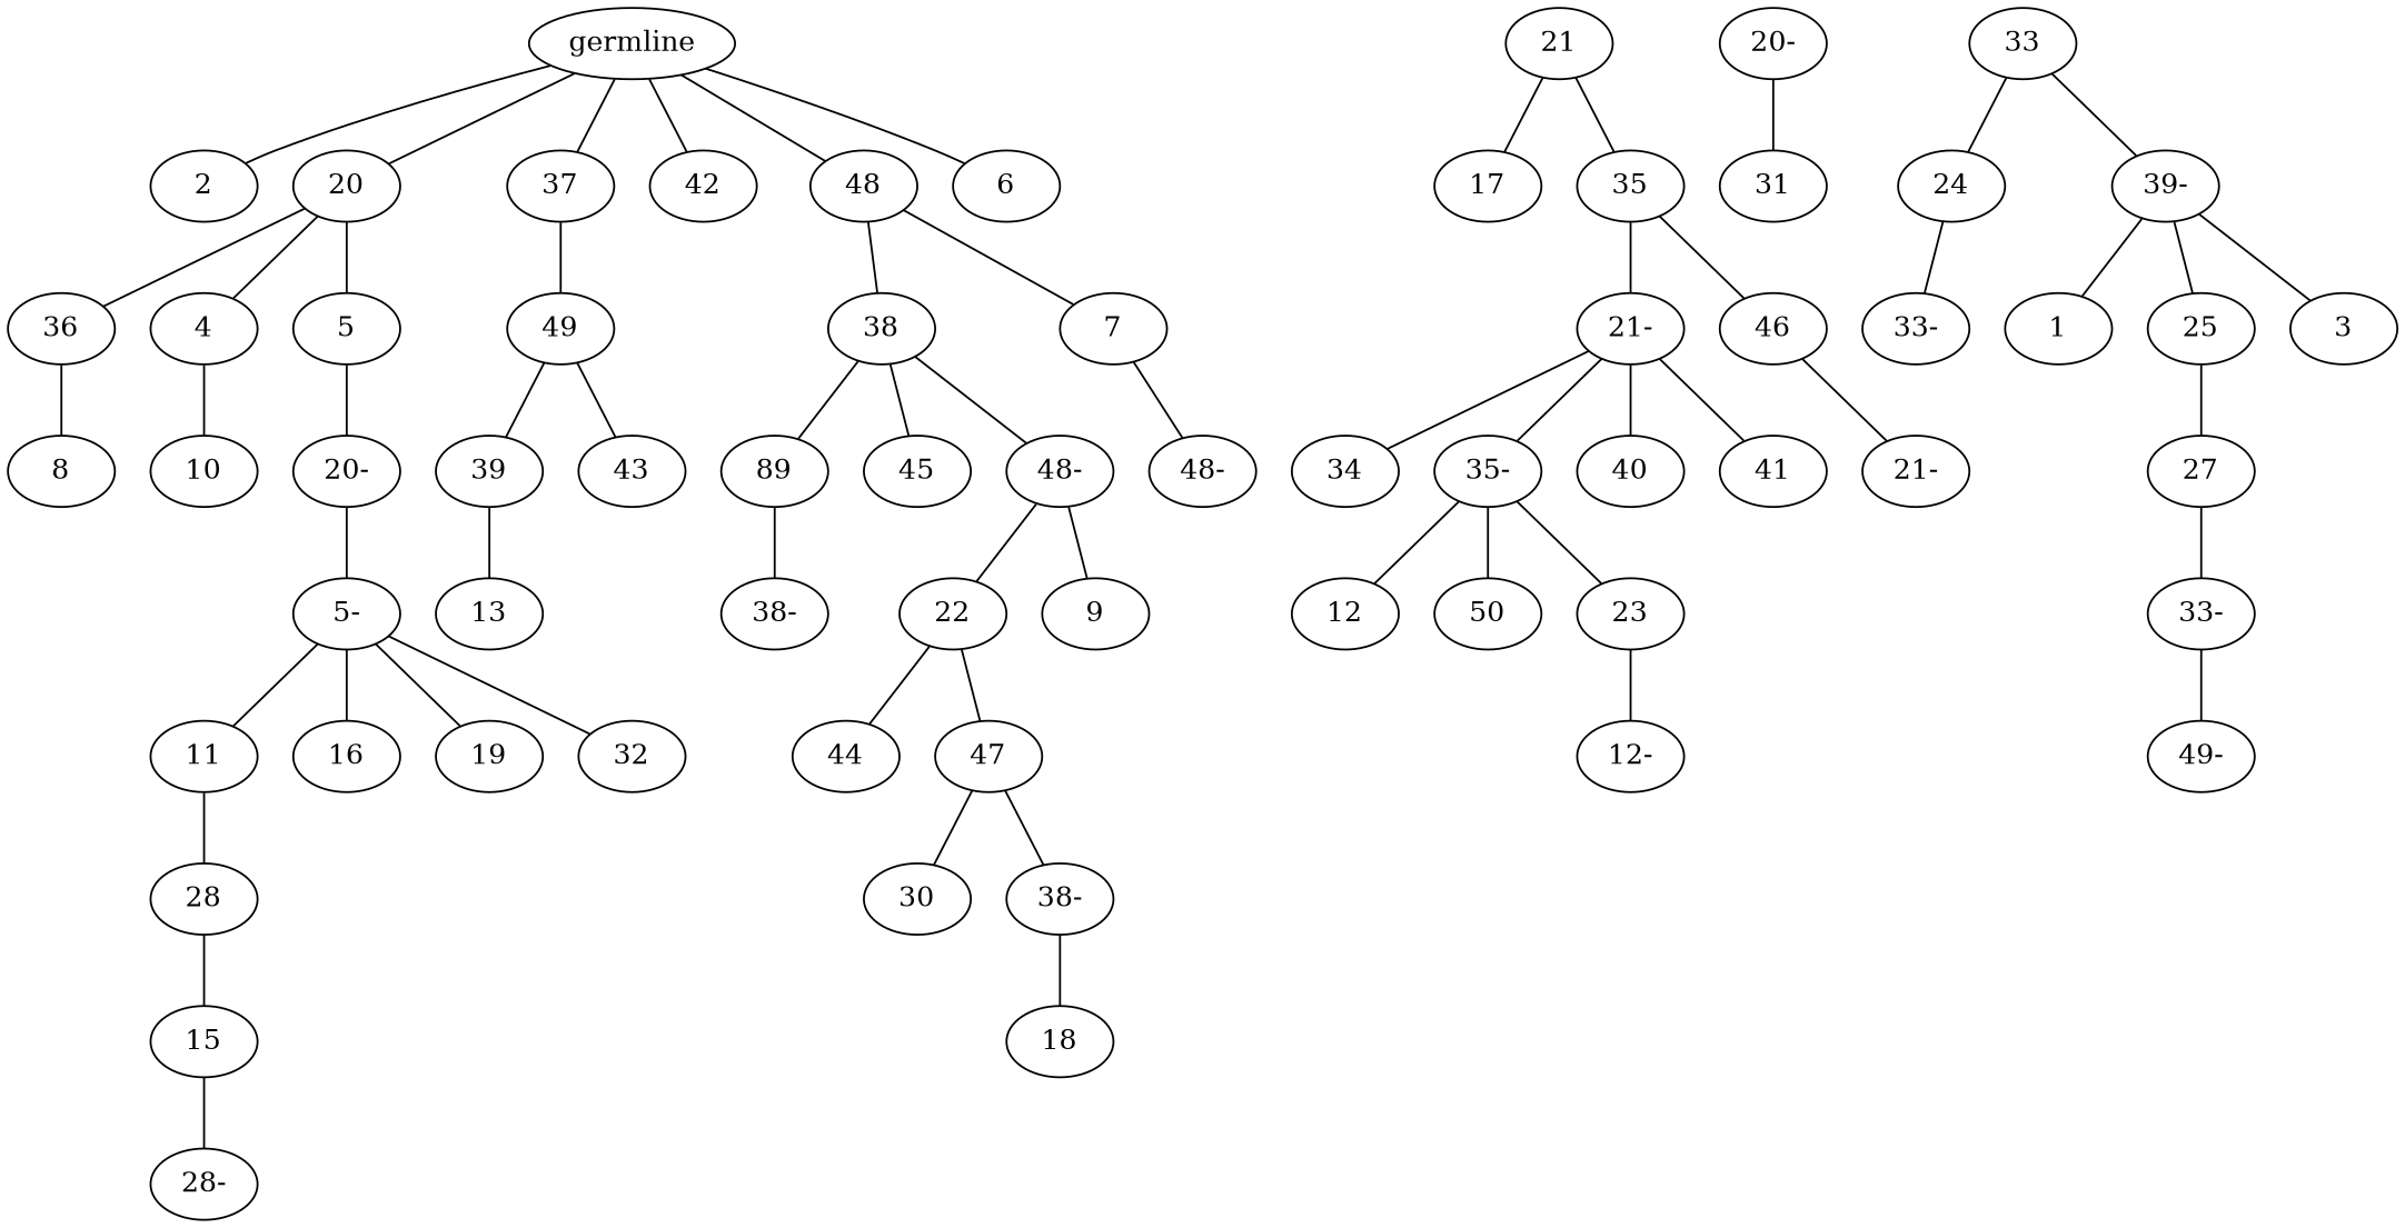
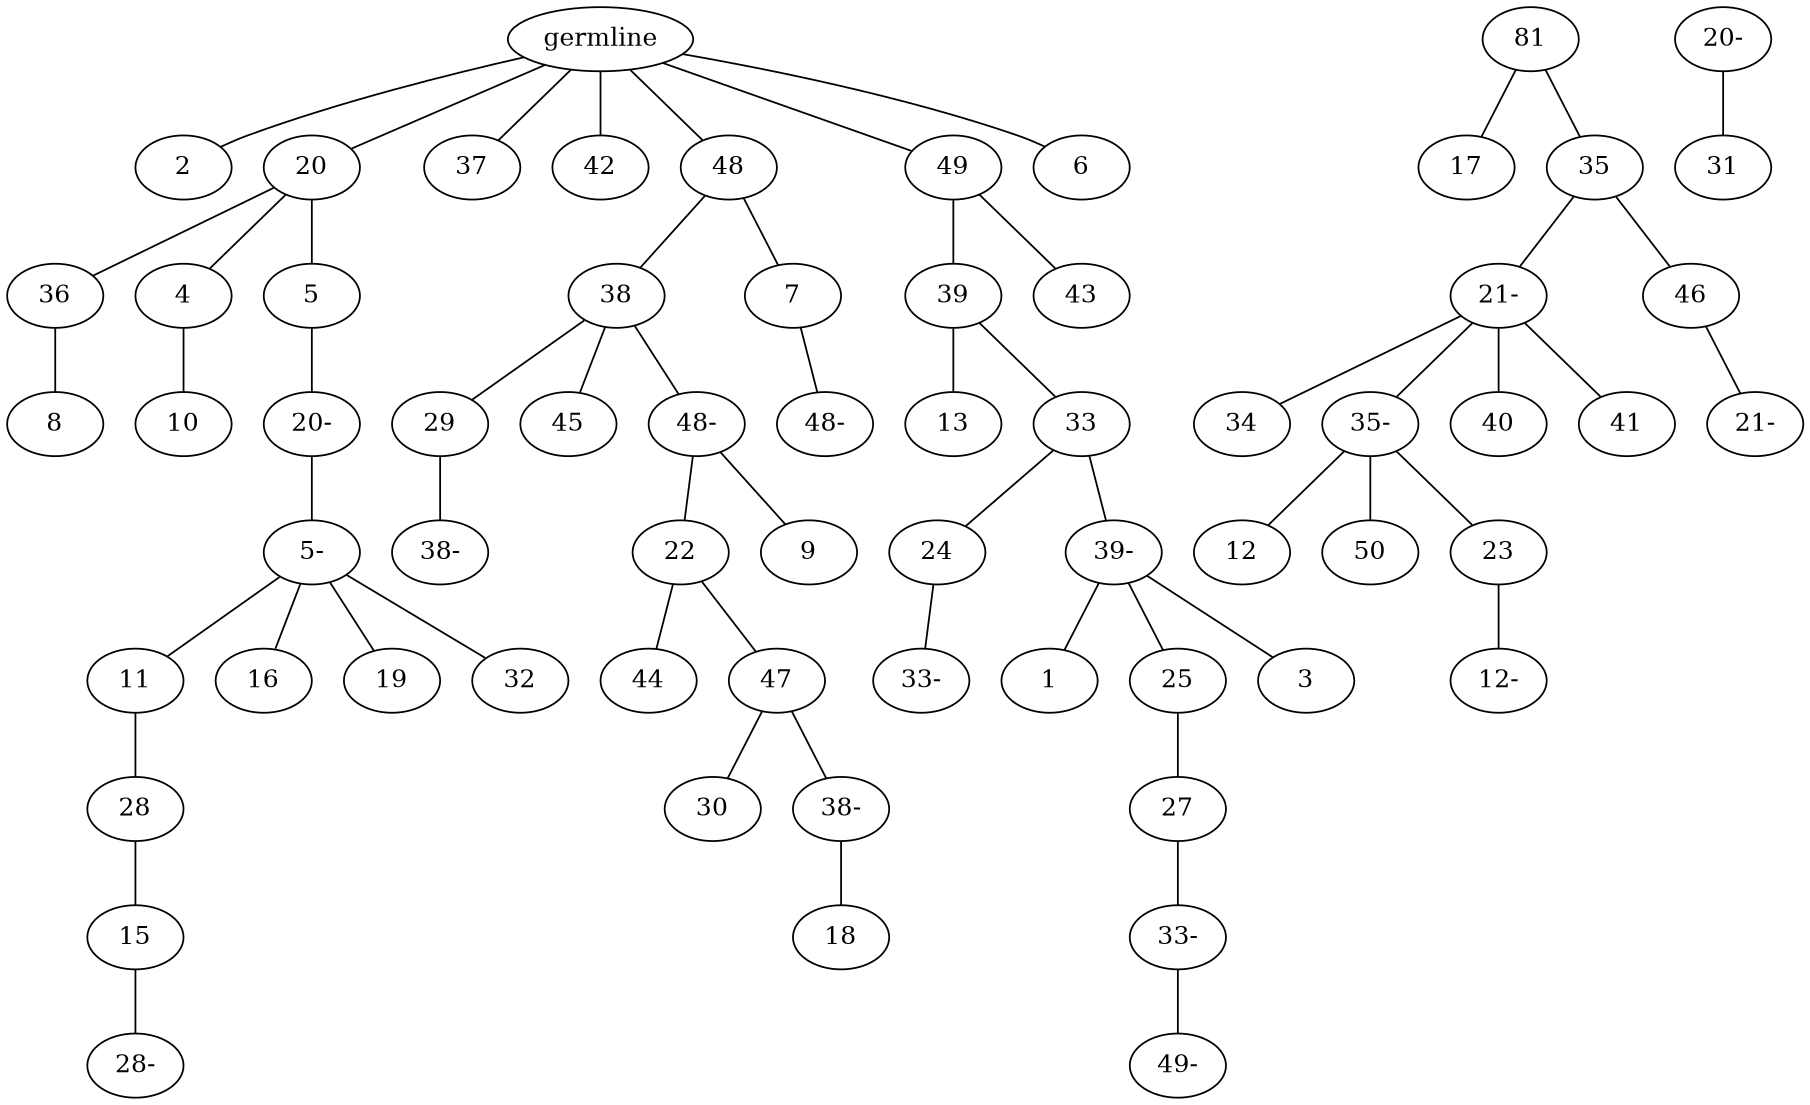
  graph {
    n1 [label=germline]
    n2 [label=2]
    n3 [label=20]
    n4 [label=37]
    n5 [label=42]
    n6 [label=48]
    n7 [label=49]
    n8 [label=6]
    n9 [label=36]
    n10 [label=4]
    n11 [label=5]
-   n12 [label=21]
+   n12 [label=81]
    n13 [label=17]
    n14 [label=35]
    n15 [label=38]
    n16 [label=7]
    n17 [label=39]
    n18 [label=43]
    n19 [label=8]
    n20 [label=10]
    n21 [label="20-"]
    n22 [label="5-"]
    n23 [label=11]
    n24 [label=16]
    n25 [label=19]
    n26 [label=32]
    n27 [label=28]
    n28 [label=15]
    n29 [label="28-"]
    n30 [label="20-"]
    n31 [label=31]
    n32 [label="21-"]
    n33 [label=46]
    n34 [label=34]
    n35 [label="35-"]
    n36 [label=40]
    n37 [label=41]
    n38 [label="21-"]
    n39 [label=12]
    n40 [label=50]
    n41 [label=23]
    n42 [label="12-"]
-   n43 [label=89]
+   n43 [label=29]
    n44 [label=45]
    n45 [label="48-"]
    n46 [label="48-"]
    n47 [label="38-"]
    n48 [label=22]
    n49 [label=9]
    n50 [label=44]
    n51 [label=47]
    n52 [label=30]
    n53 [label="38-"]
    n54 [label=18]
    n55 [label=13]
    n56 [label=33]
    n57 [label=24]
    n58 [label="39-"]
    n59 [label="33-"]
    n60 [label=1]
    n61 [label=25]
    n62 [label=3]
    n63 [label=27]
    n64 [label="33-"]
    n65 [label="49-"]
    n1 -- n2
    n1 -- n3
    n1 -- n4
    n1 -- n5
    n1 -- n6
-   n4 -- n7
+   n1 -- n7
    n1 -- n8
    n3 -- n9
    n3 -- n10
    n3 -- n11
    n6 -- n15
    n6 -- n16
    n7 -- n17
    n7 -- n18
    n9 -- n19
    n10 -- n20
    n11 -- n21
    n12 -- n13
    n12 -- n14
    n14 -- n32
    n14 -- n33
    n15 -- n43
    n15 -- n44
    n15 -- n45
    n16 -- n46
    n17 -- n55
+   n17 -- n56
    n21 -- n22
    n22 -- n23
    n22 -- n24
    n22 -- n25
    n22 -- n26
    n23 -- n27
    n27 -- n28
    n28 -- n29
    n30 -- n31
    n32 -- n34
    n32 -- n35
    n32 -- n36
    n32 -- n37
    n33 -- n38
    n35 -- n39
    n35 -- n40
    n35 -- n41
    n41 -- n42
    n43 -- n47
    n45 -- n48
    n45 -- n49
    n48 -- n50
    n48 -- n51
    n51 -- n52
    n51 -- n53
    n53 -- n54
    n56 -- n57
    n56 -- n58
    n57 -- n59
    n58 -- n60
    n58 -- n61
    n58 -- n62
    n61 -- n63
    n63 -- n64
    n64 -- n65
  }
